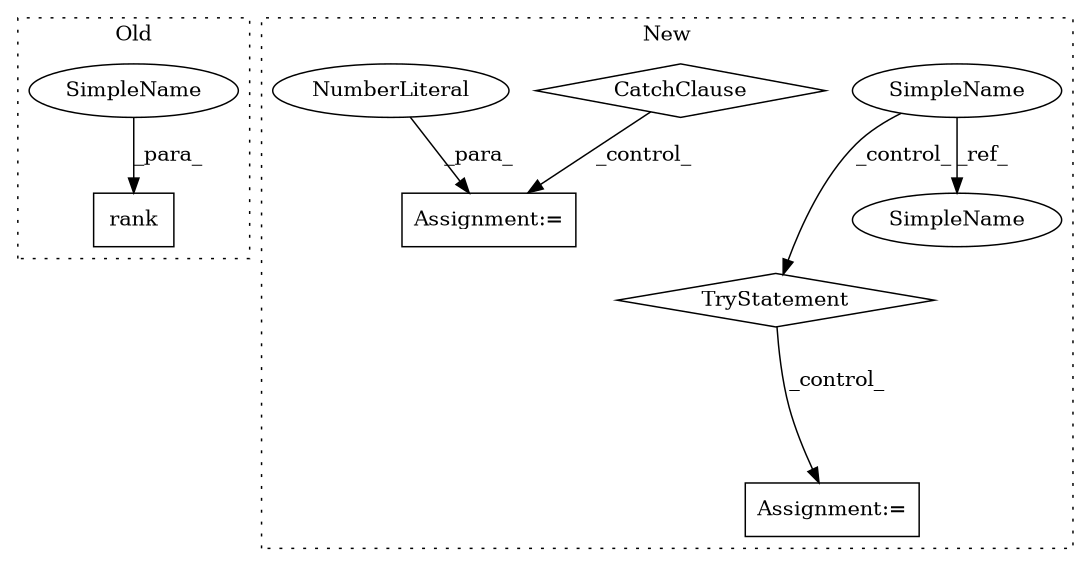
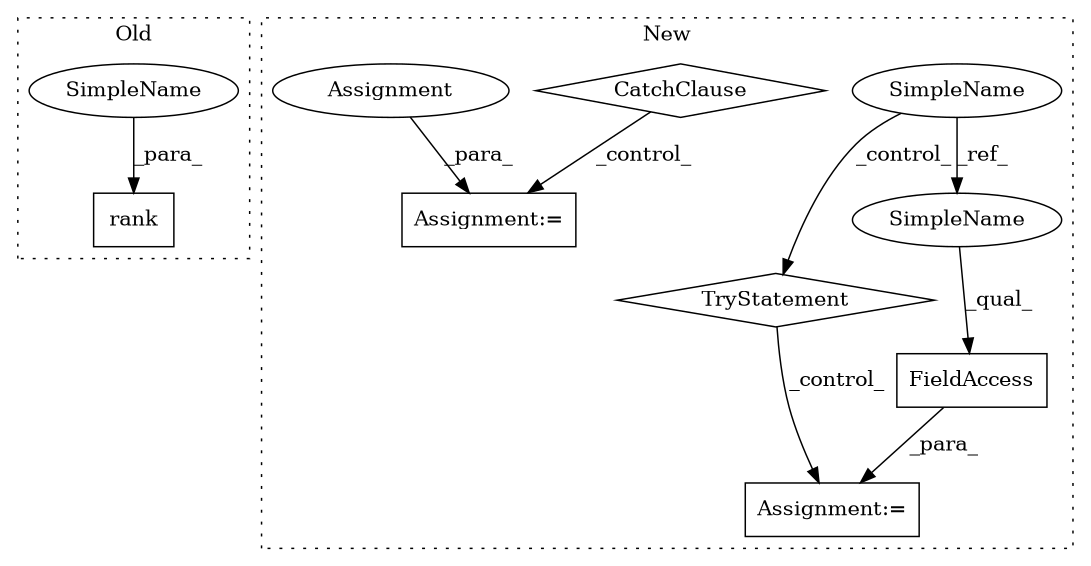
  digraph {
    node [a=42 l=1 s=609 shape=box]
    n1 [a=32 l="5,1" label=rank s="667,673"]
    n2 [label=SimpleName s=672 shape=ellipse]
    n3 [a=54 l=4 label=TryStatement s=590 shape=diamond]
    n4 [label=SimpleName s=564 shape=ellipse]
    n5 [a=12 l="13,2" label=CatchClause s="626,662" shape=diamond]
+   n6 [a=22 l=6 label=FieldAccess]
    n7 [a=7 label="Assignment:=" s=608]
    n8 [a=7 label="Assignment:=" s=678]
-   n9 [a=34 label=NumberLiteral s=679 shape=ellipse]
+   n9 [a=34 label=Assignment s=679 shape=ellipse]
    n10 [label=SimpleName shape=ellipse]
    subgraph cluster_1 {
      label=Old
      style=dotted
      n1
      n2
    }
    subgraph cluster_2 {
      label=New
      style=dotted
      n3
      n4
      n5
+     n6
      n7
      n8
      n9
      n10
    }
    n2 -> n1 [label=_para_]
    n3 -> n7 [label=_control_]
    n4 -> n3 [label=_control_]
    n4 -> n10 [label=_ref_]
    n5 -> n8 [label=_control_]
+   n6 -> n7 [label=_para_]
    n9 -> n8 [label=_para_]
+   n10 -> n6 [label=_qual_]
  }
